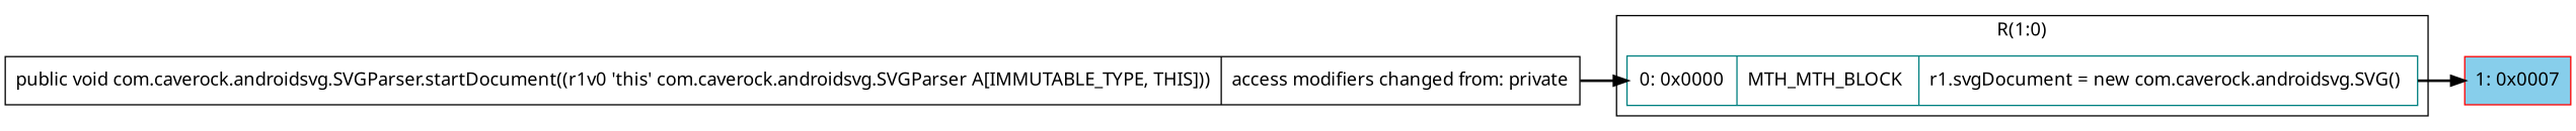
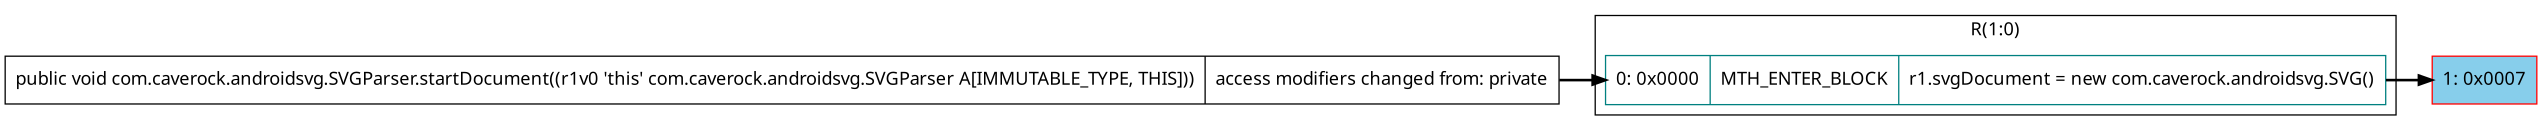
  digraph {
    rankdir=LR
    fontname="Noto Sans"
    node [shape=record style=filled fillcolor=white fontname="Noto Sans"]
    edge [style=bold fontname="Noto Sans"]
-   n1 [color=teal label="{0\:\ 0x0000|MTH_MTH_BLOCK\l|r1.svgDocument = new com.caverock.androidsvg.SVG()\l}"]
+   n1 [color=teal label="{0\:\ 0x0000|MTH_ENTER_BLOCK\l|r1.svgDocument = new com.caverock.androidsvg.SVG()\l}"]
    n2 [color=red label="{1\:\ 0x0007}" fillcolor=skyblue]
    n3 [label="{public void com.caverock.androidsvg.SVGParser.startDocument((r1v0 'this' com.caverock.androidsvg.SVGParser A[IMMUTABLE_TYPE, THIS]))  | access modifiers changed from: private\l}" color=black]
    subgraph cluster_1 {
      label="R(1:0)"
      n1
    }
    n1 -> n2
    n3 -> n1
  }
